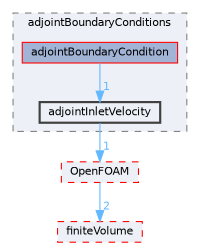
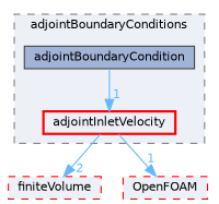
  digraph {
    compound=true
    node [color=grey25 fillcolor="#edf0f7" fontname=Helvetica fontsize=10 shape=box style="filled,dashed"]
    edge [color=steelblue1 fontcolor=steelblue1 fontname=Helvetica fontsize=10 headlabel=1 labeldistance=1.5 labelfontname=Helvetica labelfontsize=10]
-   n1 [color=red fillcolor="#a2b4d6" height=0.2 label=adjointBoundaryCondition style=filled width=0.4]
-   n2 [height=0.2 label=adjointInletVelocity style="filled,bold" width=0.4]
+   n1 [fillcolor="#a2b4d6" height=0.2 label=adjointBoundaryCondition style=filled width=0.4]
+   n2 [color=red height=0.2 label=adjointInletVelocity style="filled,bold" width=0.4]
    n3 [color=red height=0.2 label=finiteVolume width=0.4]
    n4 [color=red height=0.2 label=OpenFOAM width=0.4]
    subgraph cluster_1 {
      bgcolor="#edf0f7"
      fontname=Helvetica
      fontsize=10
      label=adjointBoundaryConditions
      pencolor=grey50
      style="filled,dashed"
      n1
      n2
    }
    n1 -> n2
-   n4 -> n3 [headlabel=2]
+   n2 -> n3 [headlabel=2]
    n2 -> n4
  }
